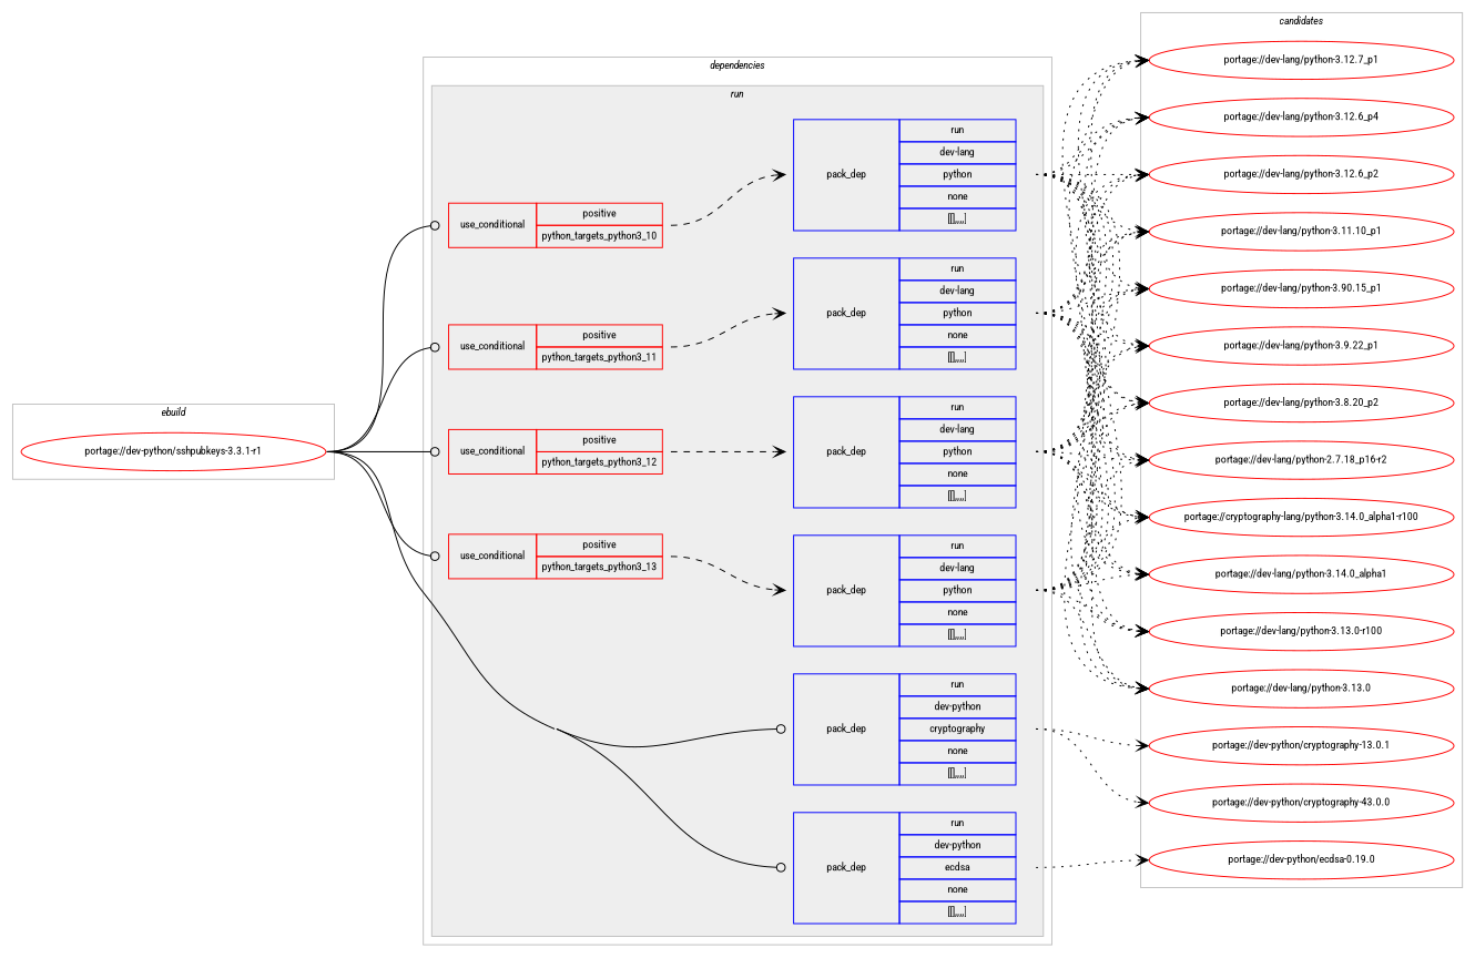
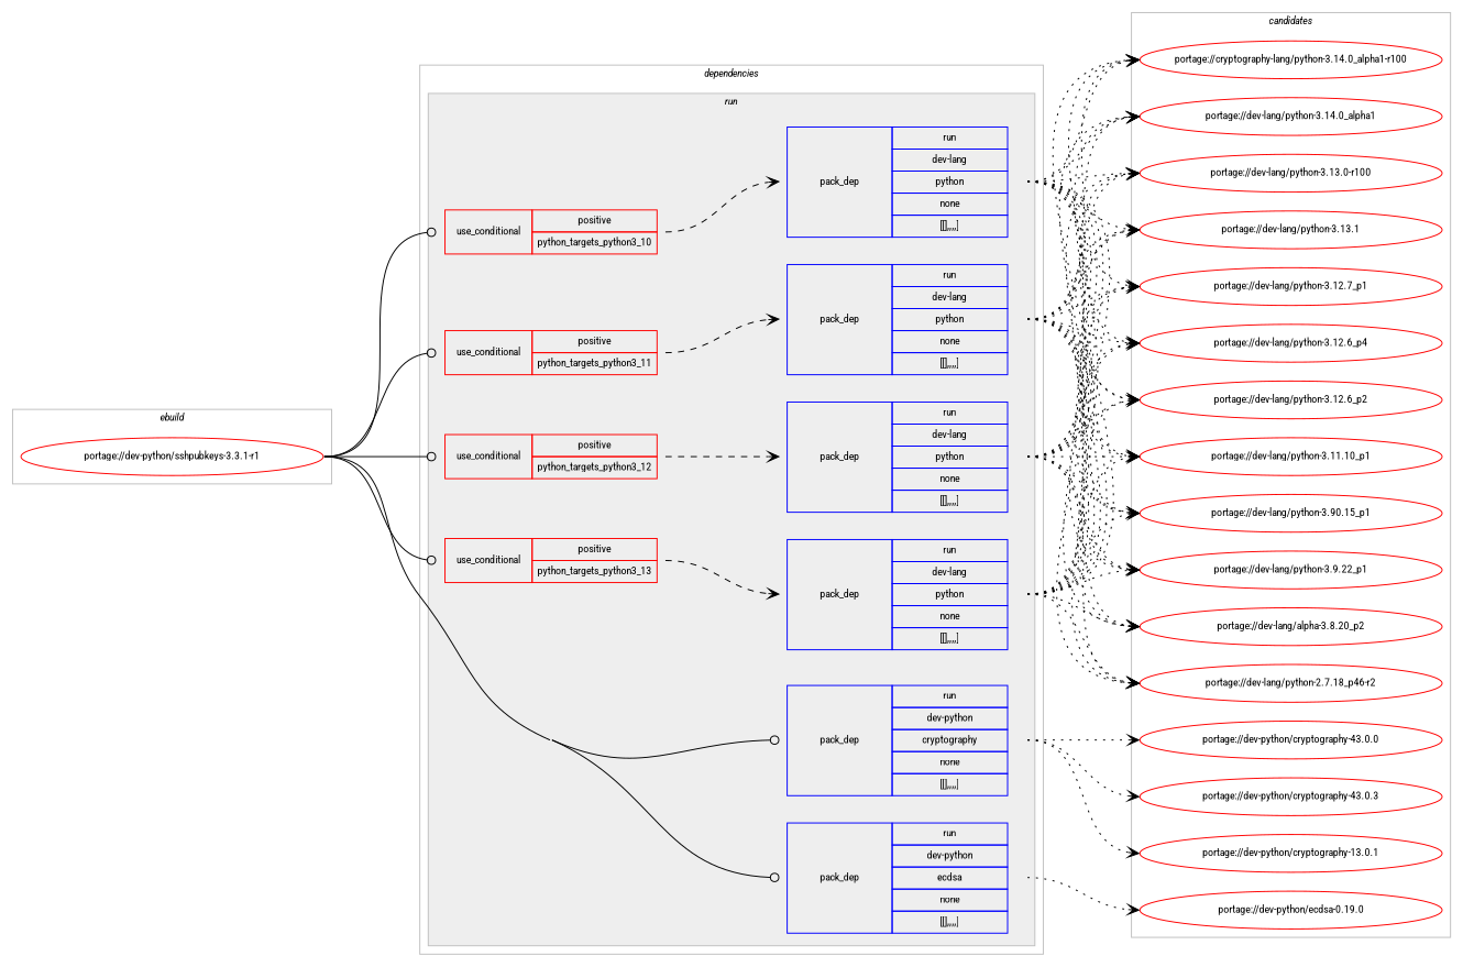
  digraph {
    compound=true
    concentrate=true
    fontname="Roboto Condensed"
    fontsize=10
    newrank=true
    rankdir=LR
    ranksep=1.5
    node [color=red fontname="Roboto Condensed" fontsize=10]
    edge [arrowhead=vee fontname="Roboto Condensed" headport=w style=dotted tailport=e weight=100]
    n1 [label="portage://dev-python/sshpubkeys-3.3.1-r1" width=4]
    n2 [color=blue label=<<TABLE BORDER="0" CELLBORDER="1" CELLSPACING="0" CELLPADDING="4" WIDTH="220"><TR><TD ROWSPAN="6" CELLPADDING="30">pack_dep</TD></TR><TR><TD WIDTH="110">run</TD></TR><TR><TD>dev-lang</TD></TR><TR><TD>python</TD></TR><TR><TD>none</TD></TR><TR><TD>[[],,,,]</TD></TR></TABLE>> shape=none]
    n3 [label=<<TABLE BORDER="0" CELLBORDER="1" CELLSPACING="0" CELLPADDING="4"><TR><TD ROWSPAN="3" CELLPADDING="10">use_conditional</TD></TR><TR><TD>positive</TD></TR><TR><TD>python_targets_python3_10</TD></TR></TABLE>> shape=none]
    n4 [color=blue label=<<TABLE BORDER="0" CELLBORDER="1" CELLSPACING="0" CELLPADDING="4" WIDTH="220"><TR><TD ROWSPAN="6" CELLPADDING="30">pack_dep</TD></TR><TR><TD WIDTH="110">run</TD></TR><TR><TD>dev-lang</TD></TR><TR><TD>python</TD></TR><TR><TD>none</TD></TR><TR><TD>[[],,,,]</TD></TR></TABLE>> shape=none]
    n5 [label=<<TABLE BORDER="0" CELLBORDER="1" CELLSPACING="0" CELLPADDING="4"><TR><TD ROWSPAN="3" CELLPADDING="10">use_conditional</TD></TR><TR><TD>positive</TD></TR><TR><TD>python_targets_python3_11</TD></TR></TABLE>> shape=none]
    n6 [color=blue label=<<TABLE BORDER="0" CELLBORDER="1" CELLSPACING="0" CELLPADDING="4" WIDTH="220"><TR><TD ROWSPAN="6" CELLPADDING="30">pack_dep</TD></TR><TR><TD WIDTH="110">run</TD></TR><TR><TD>dev-lang</TD></TR><TR><TD>python</TD></TR><TR><TD>none</TD></TR><TR><TD>[[],,,,]</TD></TR></TABLE>> shape=none]
    n7 [label=<<TABLE BORDER="0" CELLBORDER="1" CELLSPACING="0" CELLPADDING="4"><TR><TD ROWSPAN="3" CELLPADDING="10">use_conditional</TD></TR><TR><TD>positive</TD></TR><TR><TD>python_targets_python3_12</TD></TR></TABLE>> shape=none]
    n8 [color=blue label=<<TABLE BORDER="0" CELLBORDER="1" CELLSPACING="0" CELLPADDING="4" WIDTH="220"><TR><TD ROWSPAN="6" CELLPADDING="30">pack_dep</TD></TR><TR><TD WIDTH="110">run</TD></TR><TR><TD>dev-lang</TD></TR><TR><TD>python</TD></TR><TR><TD>none</TD></TR><TR><TD>[[],,,,]</TD></TR></TABLE>> shape=none]
    n9 [label=<<TABLE BORDER="0" CELLBORDER="1" CELLSPACING="0" CELLPADDING="4"><TR><TD ROWSPAN="3" CELLPADDING="10">use_conditional</TD></TR><TR><TD>positive</TD></TR><TR><TD>python_targets_python3_13</TD></TR></TABLE>> shape=none]
    n10 [color=blue label=<<TABLE BORDER="0" CELLBORDER="1" CELLSPACING="0" CELLPADDING="4" WIDTH="220"><TR><TD ROWSPAN="6" CELLPADDING="30">pack_dep</TD></TR><TR><TD WIDTH="110">run</TD></TR><TR><TD>dev-python</TD></TR><TR><TD>cryptography</TD></TR><TR><TD>none</TD></TR><TR><TD>[[],,,,]</TD></TR></TABLE>> shape=none]
    n11 [color=blue label=<<TABLE BORDER="0" CELLBORDER="1" CELLSPACING="0" CELLPADDING="4" WIDTH="220"><TR><TD ROWSPAN="6" CELLPADDING="30">pack_dep</TD></TR><TR><TD WIDTH="110">run</TD></TR><TR><TD>dev-python</TD></TR><TR><TD>ecdsa</TD></TR><TR><TD>none</TD></TR><TR><TD>[[],,,,]</TD></TR></TABLE>> shape=none]
    n12 [label="portage://cryptography-lang/python-3.14.0_alpha1-r100" width=4]
    n13 [label="portage://dev-lang/python-3.14.0_alpha1" width=4]
    n14 [label="portage://dev-lang/python-3.13.0-r100" width=4]
-   n15 [label="portage://dev-lang/python-3.13.0" width=4]
+   n15 [label="portage://dev-lang/python-3.13.1" width=4]
    n16 [label="portage://dev-lang/python-3.12.7_p1" width=4]
    n17 [label="portage://dev-lang/python-3.12.6_p4" width=4]
    n18 [label="portage://dev-lang/python-3.12.6_p2" width=4]
    n19 [label="portage://dev-lang/python-3.11.10_p1" width=4]
    n20 [label="portage://dev-lang/python-3.90.15_p1" width=4]
    n21 [label="portage://dev-lang/python-3.9.22_p1" width=4]
-   n22 [label="portage://dev-lang/python-3.8.20_p2" width=4]
-   n23 [label="portage://dev-lang/python-2.7.18_p16-r2" width=4]
+   n22 [label="portage://dev-lang/alpha-3.8.20_p2" width=4]
+   n23 [label="portage://dev-lang/python-2.7.18_p46-r2" width=4]
+   n24 [label="portage://dev-python/cryptography-43.0.3" width=4]
    n25 [label="portage://dev-python/cryptography-13.0.1" width=4]
    n26 [label="portage://dev-python/cryptography-43.0.0" width=4]
    n27 [label="portage://dev-python/ecdsa-0.19.0" width=4]
    subgraph cluster_1 {
      color=gray
      label=<<i>ebuild</i>>
      n1
    }
    subgraph cluster_2 {
      color=gray
      label=<<i>dependencies</i>>
      subgraph cluster_3 {
        color=gray
        fillcolor="#eeeeee"
        label=<<i>compile</i>>
        style=filled
      }
      subgraph cluster_4 {
        color=gray
        fillcolor="#eeeeee"
        label=<<i>compile and run</i>>
        style=filled
      }
      subgraph cluster_5 {
        color=gray
        fillcolor="#eeeeee"
        label=<<i>run</i>>
        style=filled
        subgraph sub_6 {
          color=gray
          fillcolor="#eeeeee"
          label=<<i>run</i>>
          style=filled
          n3
          subgraph sub_7 {
            color=gray
            fillcolor="#eeeeee"
            label=<<i>run</i>>
            style=filled
            n2
          }
        }
        subgraph sub_8 {
          color=gray
          fillcolor="#eeeeee"
          label=<<i>run</i>>
          style=filled
          n5
          subgraph sub_9 {
            color=gray
            fillcolor="#eeeeee"
            label=<<i>run</i>>
            style=filled
            n4
          }
        }
        subgraph sub_10 {
          color=gray
          fillcolor="#eeeeee"
          label=<<i>run</i>>
          style=filled
          n7
          subgraph sub_11 {
            color=gray
            fillcolor="#eeeeee"
            label=<<i>run</i>>
            style=filled
            n6
          }
        }
        subgraph sub_12 {
          color=gray
          fillcolor="#eeeeee"
          label=<<i>run</i>>
          style=filled
          n9
          subgraph sub_13 {
            color=gray
            fillcolor="#eeeeee"
            label=<<i>run</i>>
            style=filled
            n8
          }
        }
        subgraph sub_14 {
          color=gray
          fillcolor="#eeeeee"
          label=<<i>run</i>>
          style=filled
          n10
        }
        subgraph sub_15 {
          color=gray
          fillcolor="#eeeeee"
          label=<<i>run</i>>
          style=filled
          n11
        }
      }
    }
    subgraph cluster_16 {
      color=gray
      label=<<i>candidates</i>>
      rank=same
      subgraph sub_17 {
        color=black
        label=<<i>candidates</i>>
        nodesep=1
        rank=same
        n12
        n13
        n14
        n15
        n16
        n17
        n18
        n19
        n20
        n21
        n22
        n23
      }
      subgraph sub_18 {
        color=black
        label=<<i>candidates</i>>
        nodesep=1
        rank=same
        n12
        n13
        n14
        n15
        n16
        n17
        n18
        n19
        n20
        n21
        n22
        n23
      }
      subgraph sub_19 {
        color=black
        label=<<i>candidates</i>>
        nodesep=1
        rank=same
        n12
        n13
        n14
        n15
        n16
        n17
        n18
        n19
        n20
        n21
        n22
        n23
      }
      subgraph sub_20 {
        color=black
        label=<<i>candidates</i>>
        nodesep=1
        rank=same
        n12
        n13
        n14
        n15
        n16
        n17
        n18
        n19
        n20
        n21
        n22
        n23
      }
      subgraph sub_21 {
        color=black
        label=<<i>candidates</i>>
        nodesep=1
        rank=same
+       n24
        n25
        n26
      }
      subgraph sub_22 {
        color=black
        label=<<i>candidates</i>>
        nodesep=1
        rank=same
        n27
      }
    }
    n1 -> n3 [arrowhead=odot style=solid weight=20]
    n1 -> n5 [arrowhead=odot style=solid weight=20]
    n1 -> n7 [arrowhead=odot style=solid weight=20]
    n1 -> n9 [arrowhead=odot style=solid weight=20]
    n1 -> n10 [arrowhead=odot style=solid weight=20]
    n1 -> n11 [arrowhead=odot style=solid weight=20]
    n2 -> n12
    n2 -> n13
    n2 -> n14
    n2 -> n15
    n2 -> n16
    n2 -> n17
    n2 -> n18
    n2 -> n19
    n2 -> n20
    n2 -> n21
    n2 -> n22
    n2 -> n23
    n3 -> n2 [style=dashed weight=20]
    n4 -> n12
    n4 -> n13
    n4 -> n14
    n4 -> n15
    n4 -> n16
    n4 -> n17
    n4 -> n18
    n4 -> n19
    n4 -> n20
    n4 -> n21
    n4 -> n22
    n4 -> n23
    n5 -> n4 [style=dashed weight=20]
    n6 -> n12
    n6 -> n13
    n6 -> n14
    n6 -> n15
    n6 -> n16
    n6 -> n17
    n6 -> n18
    n6 -> n19
    n6 -> n20
    n6 -> n21
    n6 -> n22
    n6 -> n23
    n7 -> n6 [style=dashed weight=20]
    n8 -> n12
    n8 -> n13
    n8 -> n14
    n8 -> n15
    n8 -> n16
    n8 -> n17
    n8 -> n18
    n8 -> n19
    n8 -> n20
    n8 -> n21
    n8 -> n22
    n8 -> n23
    n9 -> n8 [style=dashed weight=20]
+   n10 -> n24
    n10 -> n25
    n10 -> n26
    n11 -> n27
  }
